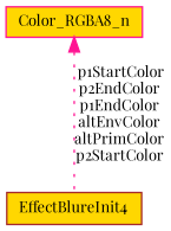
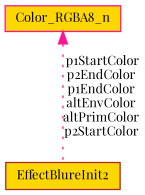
  digraph {
    fontname="Playfair Display"
    node [fillcolor=gold fontname="Playfair Display" fontsize=10 shape=record style=filled]
-   n1 [color=brown fontcolor=black height=0.2 label=EffectBlureInit4 width=0.4]
+   n1 [color=brown fontcolor=black height=0.2 label=EffectBlureInit2 width=0.4]
    n2 [color=deeppink height=0.2 label=Color_RGBA8_n width=0.4]
    n2 -> n1 [color=deeppink dir=back fontname="Playfair Display" fontsize=10 label=" p1StartColor\np2EndColor\np1EndColor\naltEnvColor\naltPrimColor\np2StartColor" labelfontname=Helvetica labelfontsize=10 style=dotted]
  }
